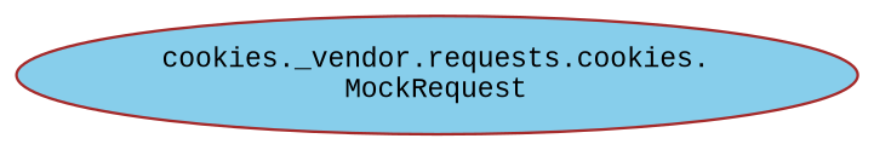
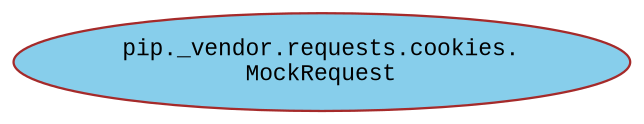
  digraph {
    rankdir=TB
    fontname="Liberation Mono"
-   n1 [color=brown fillcolor=skyblue fontname="Liberation Mono" fontsize=10 height=0.2 label="cookies._vendor.requests.cookies.\lMockRequest" shape=ellipse style=filled width=0.4]
+   n1 [color=brown fillcolor=skyblue fontname="Liberation Mono" fontsize=10 height=0.2 label="pip._vendor.requests.cookies.\lMockRequest" shape=ellipse style=filled width=0.4]
  }
